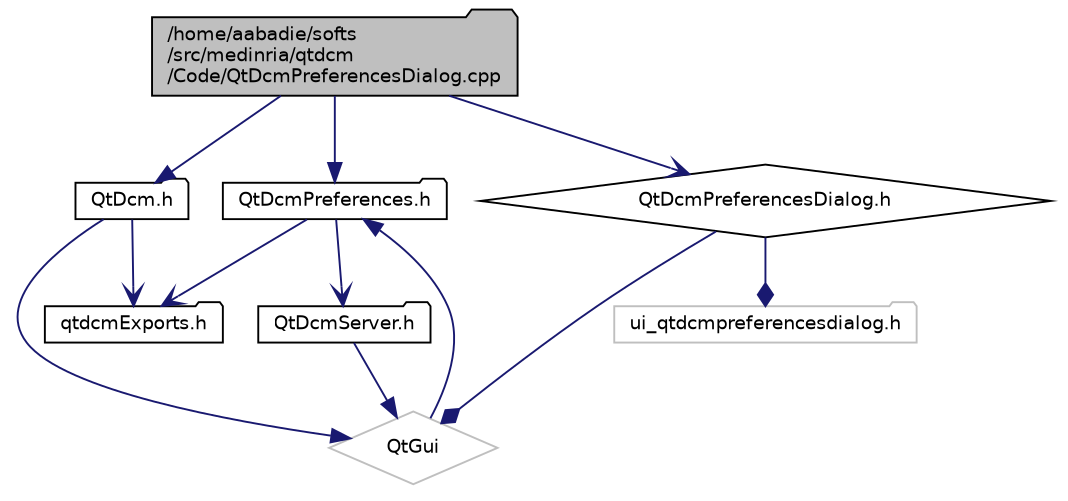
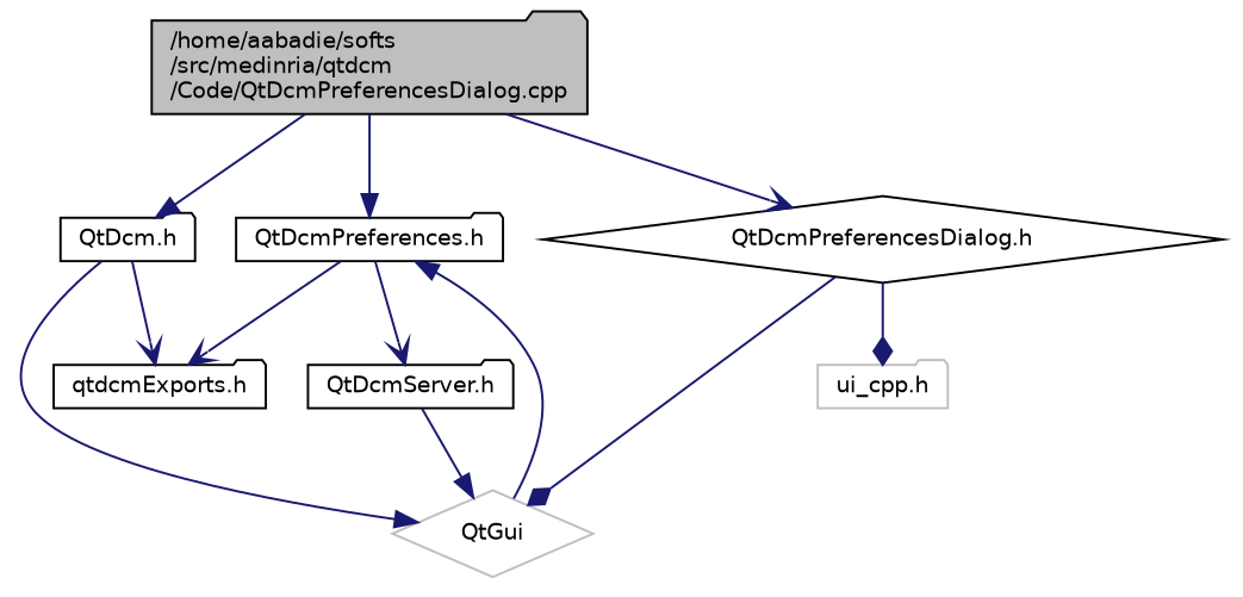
  digraph {
    node [color=black fillcolor=white fontname=Helvetica fontsize=10 shape=folder style=filled]
    edge [arrowhead=normal color=midnightblue fontname=Helvetica fontsize=10 labelfontname=Helvetica labelfontsize=10 style=solid]
    n1 [fillcolor=grey75 fontcolor=black height=0.2 label="/home/aabadie/softs\l/src/medinria/qtdcm\l/Code/QtDcmPreferencesDialog.cpp" width=0.4]
    n2 [height=0.2 label="QtDcmPreferences.h" width=0.4]
    n3 [height=0.2 label="QtDcmPreferencesDialog.h" shape=diamond width=0.4]
    n4 [height=0.2 label="QtDcm.h" width=0.4]
    n5 [height=0.2 label="qtdcmExports.h" width=0.4]
    n6 [height=0.2 label="QtDcmServer.h" width=0.4]
    n7 [color=grey75 height=0.2 label=QtGui shape=diamond width=0.4]
-   n8 [color=grey75 height=0.2 label="ui_qtdcmpreferencesdialog.h" width=0.4]
+   n8 [color=grey75 height=0.2 label="ui_cpp.h" width=0.4]
    n1 -> n2
    n1 -> n3 [arrowhead=vee]
    n1 -> n4
    n2 -> n5 [arrowhead=vee]
    n2 -> n6 [arrowhead=vee]
    n3 -> n7 [arrowhead=diamond]
    n3 -> n8 [arrowhead=diamond]
    n4 -> n5 [arrowhead=vee]
    n4 -> n7
    n6 -> n7
    n7 -> n2
  }
